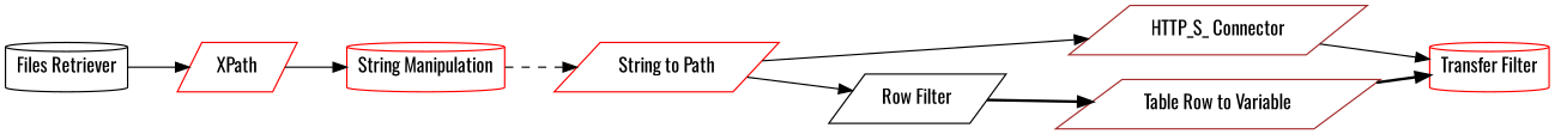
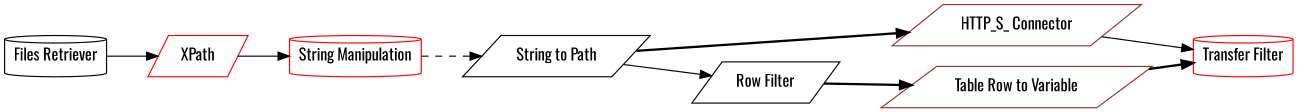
  digraph {
    fontname=Oswald
    rankdir=LR
    node [color=red fontname=Oswald shape=parallelogram]
    edge [fontname=Oswald style=solid]
-   n1 [label="String to Path"]
+   n1 [color=black label="String to Path"]
    n2 [color=brown label="HTTP_S_ Connector"]
    n3 [color=black label="Row Filter"]
    n4 [label="Transfer Filter" shape=cylinder]
    n5 [color=brown label="Table Row to Variable"]
    n6 [label=XPath]
    n7 [label="String Manipulation" shape=cylinder]
    n8 [color=black label="Files Retriever" shape=cylinder]
-   n1 -> n2
+   n1 -> n2 [style=bold]
    n1 -> n3
    n2 -> n4
    n3 -> n5 [style=bold]
    n5 -> n4 [style=bold]
    n6 -> n7
    n7 -> n1 [style=dashed]
    n8 -> n6
  }
